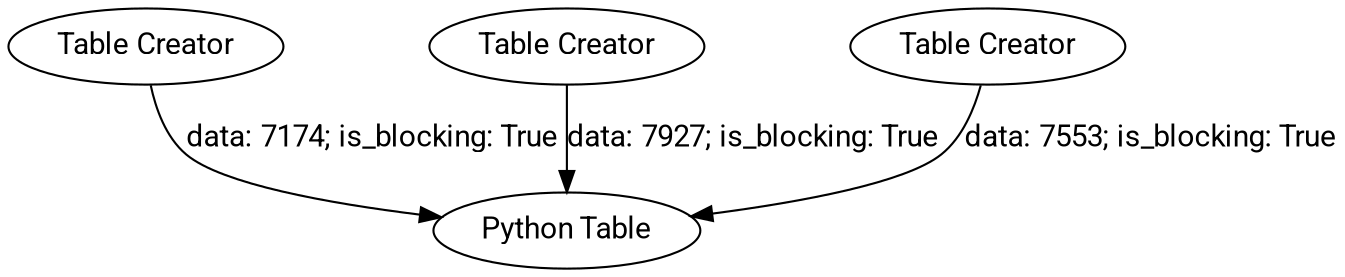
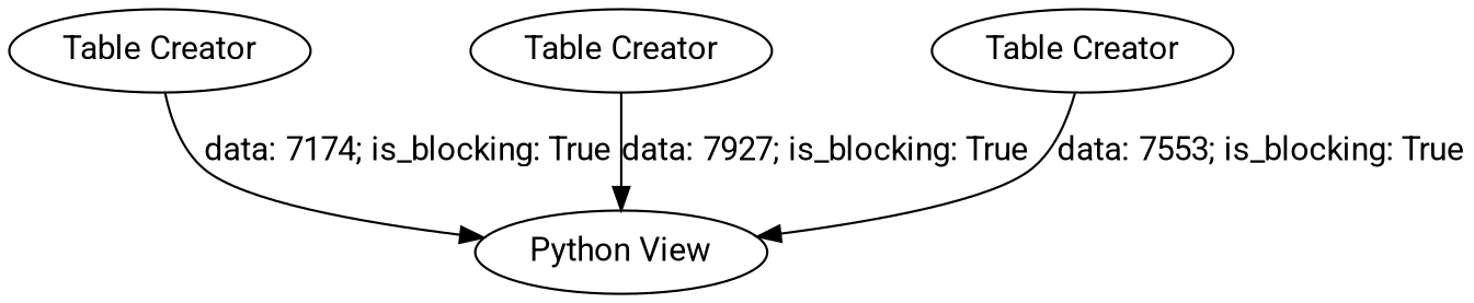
  digraph {
    rankdir=TB
    fontname=Roboto
    node [fontname=Roboto]
    edge [fontname=Roboto]
    n1 [label="Table Creator"]
-   n2 [label="Python Table"]
+   n2 [label="Python View"]
    n3 [label="Table Creator"]
    n4 [label="Table Creator"]
    n1 -> n2 [label="data: 7174; is_blocking: True"]
    n3 -> n2 [label="data: 7927; is_blocking: True"]
    n4 -> n2 [label="data: 7553; is_blocking: True"]
  }
